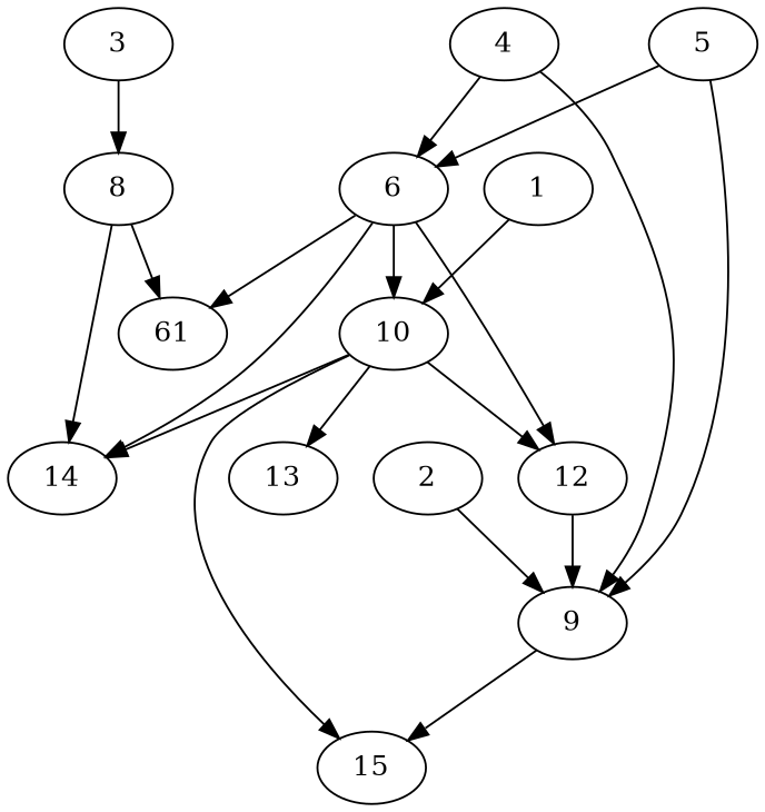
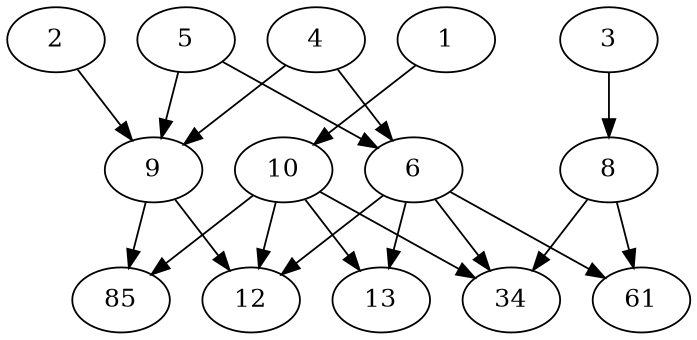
  digraph {
    node [alpha=0.14]
    1 [expect_size=38293504]
    10 [alpha=0.10 expect_size=48835584]
    12 [expect_size=43179008]
    13 [alpha=0.16 expect_size=12143616]
-   14 [alpha=0.19 expect_size=49277952]
-   15 [expect_size=32052224]
+   14 [alpha=0.19 expect_size=49277952 label=34]
+   15 [expect_size=32052224 label=85]
    n7 [alpha=0.03 expect_size=9119744 label=61]
    2 [alpha=0.07 expect_size=37514240]
    9 [alpha=0.01 expect_size=31479808]
    3 [alpha=0.16 expect_size=35456000]
    8 [alpha=0.01 expect_size=36889600]
    4 [alpha=0.13 expect_size=26976256]
    6 [alpha=0.04 expect_size=17382400]
    5 [alpha=0.20 expect_size=34461696]
    1 -> 10
    10 -> 12
    10 -> 13
    10 -> 14
    10 -> 15
    2 -> 9
-   12 -> 9
+   9 -> 12
    9 -> 15
    3 -> 8
    8 -> 14
    8 -> n7
    4 -> 9
    4 -> 6
    6 -> 12
-   6 -> 10
+   6 -> 13
    6 -> 14
    6 -> n7
    5 -> 9
    5 -> 6
  }
